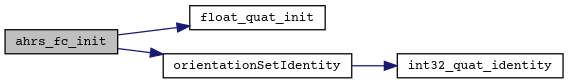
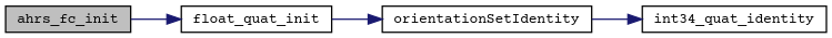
  digraph {
    fontname="Courier Prime"
    rankdir=LR
    node [color=black fillcolor=white fontname="Courier Prime" fontsize=10 shape=record style=filled]
    edge [color=midnightblue fontname="Courier Prime" fontsize=10 labelfontname=FreeSans labelfontsize=10 style=solid]
    n1 [fillcolor=grey75 fontcolor=black height=0.2 label=ahrs_fc_init width=0.4]
    n2 [height=0.2 label=float_quat_init width=0.4]
    n3 [height=0.2 label=orientationSetIdentity width=0.4]
-   n4 [height=0.2 label=int32_quat_identity width=0.4]
+   n4 [height=0.2 label=int34_quat_identity width=0.4]
    n1 -> n2
-   n1 -> n3
+   n2 -> n3
    n3 -> n4
  }
